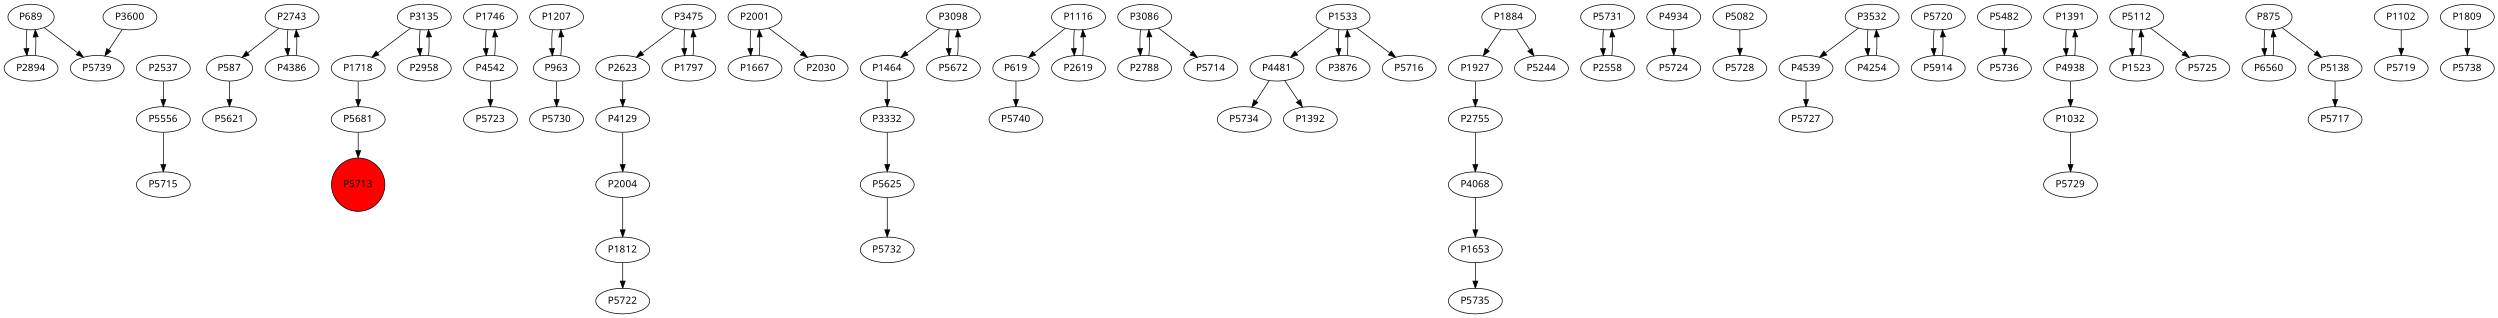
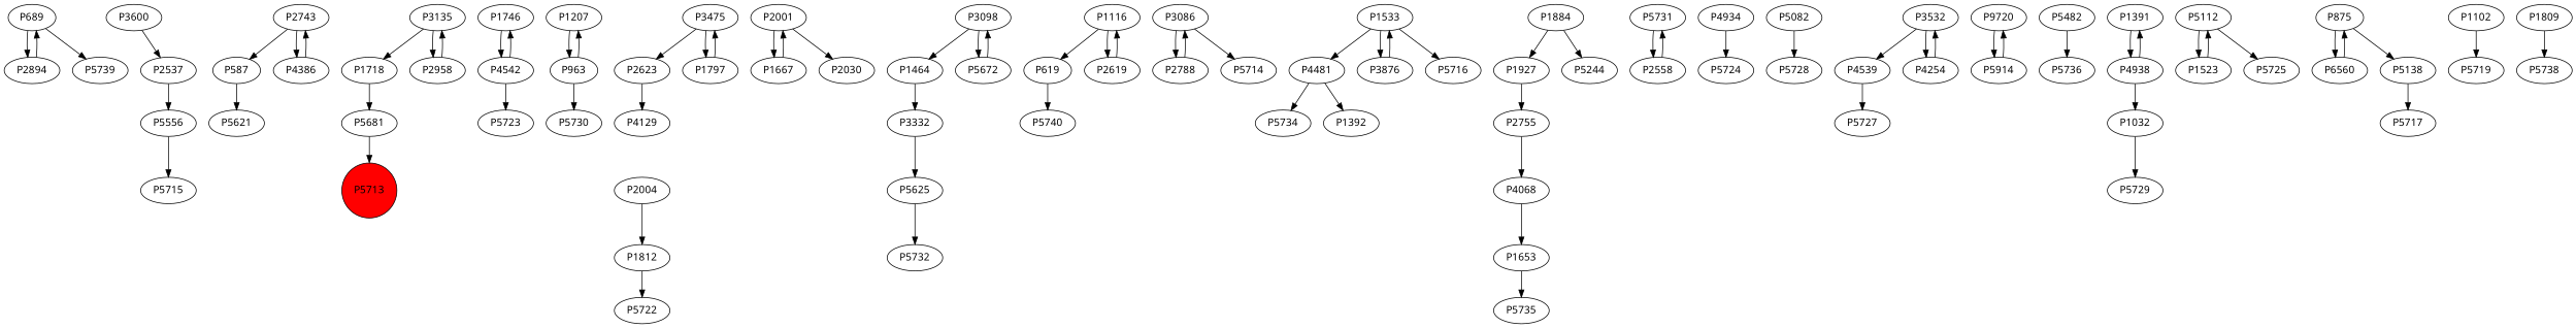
  digraph {
    fontname="Noto Sans"
    node [fontname="Noto Sans"]
    edge [fontname="Noto Sans"]
    P689
    P2894
    P5739
    P3600
    P2537
    P5556
    P5715
    n8 [label=P5621]
    P587
    P3135
    P1718
    P2958
    P5681
    P5713 [fillcolor=red shape=circle style=filled]
    P1746
    P4542
    P5723
    P1207
    P963
    P5730
    P2004
    P1812
    P5722
    P2001
    P1667
    P2030
    P3098
    P1464
    P5672
    P3332
    P5625
    P5732
    P1116
    P619
    P2619
    P5740
    P2743
    P4386
    P3086
    P2788
    P5714
    P4481
    P5734
    P1392
    P1533
    P3876
    P5716
    P4129
    n49 [label=P1927]
    P2755
    P4068
    P1653
    P5731
    P2558
    P4934
    P5724
    P2623
    P5082
    P5728
    P3475
    P1797
    P3532
    P4539
    P4254
    P5727
-   P5720
+   P5720 [label=P9720]
    P5914
    P5482
    P5736
    P1391
    P4938
    P1032
    P5729
    P5735
    P5112
    P1523
    P5725
    P875
    P6560
    P5138
    P5717
    P1102
    P5719
    P1884
    P5244
    P1809
    P5738
    P689 -> P2894
    P689 -> P5739
    P2894 -> P689
-   P3600 -> P5739
+   P3600 -> P2537
    P2537 -> P5556
    P5556 -> P5715
    P587 -> n8
    P3135 -> P1718
    P3135 -> P2958
    P1718 -> P5681
    P2958 -> P3135
    P5681 -> P5713
    P1746 -> P4542
    P4542 -> P1746
    P4542 -> P5723
    P1207 -> P963
    P963 -> P1207
    P963 -> P5730
    P2004 -> P1812
    P1812 -> P5722
    P2001 -> P1667
    P2001 -> P2030
    P1667 -> P2001
    P3098 -> P1464
    P3098 -> P5672
    P1464 -> P3332
    P5672 -> P3098
    P3332 -> P5625
    P5625 -> P5732
    P1116 -> P619
    P1116 -> P2619
    P619 -> P5740
    P2619 -> P1116
    P2743 -> P587
    P2743 -> P4386
    P4386 -> P2743
    P3086 -> P2788
    P3086 -> P5714
    P2788 -> P3086
    P4481 -> P5734
    P4481 -> P1392
    P1533 -> P4481
    P1533 -> P3876
    P1533 -> P5716
    P3876 -> P1533
-   P4129 -> P2004
    n49 -> P2755
    P2755 -> P4068
    P4068 -> P1653
    P1653 -> P5735
    P5731 -> P2558
    P2558 -> P5731
    P4934 -> P5724
    P2623 -> P4129
    P5082 -> P5728
    P3475 -> P2623
    P3475 -> P1797
    P1797 -> P3475
    P3532 -> P4539
    P3532 -> P4254
    P4539 -> P5727
    P4254 -> P3532
    P5720 -> P5914
    P5914 -> P5720
    P5482 -> P5736
    P1391 -> P4938
    P4938 -> P1391
    P4938 -> P1032
    P1032 -> P5729
    P5112 -> P1523
    P5112 -> P5725
    P1523 -> P5112
    P875 -> P6560
    P875 -> P5138
    P6560 -> P875
    P5138 -> P5717
    P1102 -> P5719
    P1884 -> n49
    P1884 -> P5244
    P1809 -> P5738
  }
